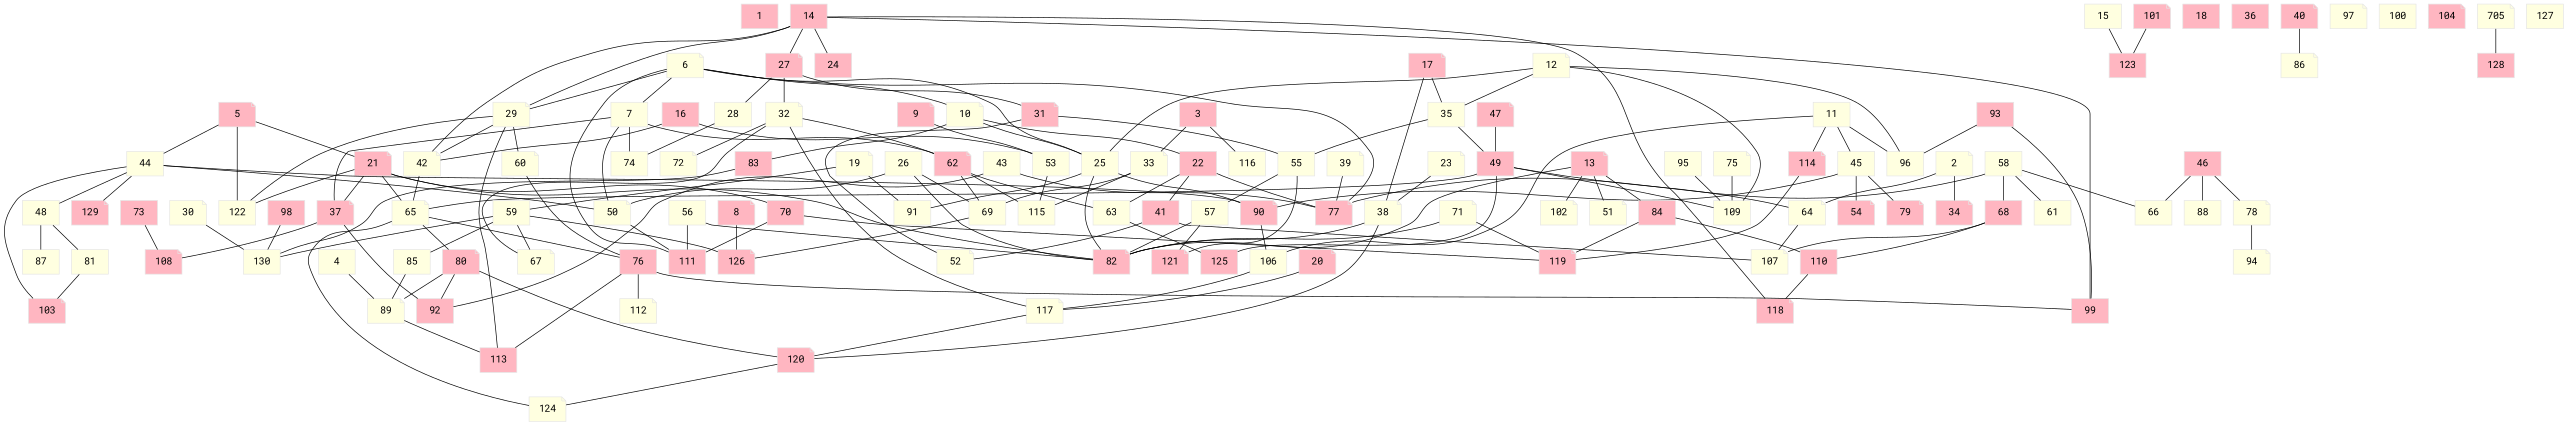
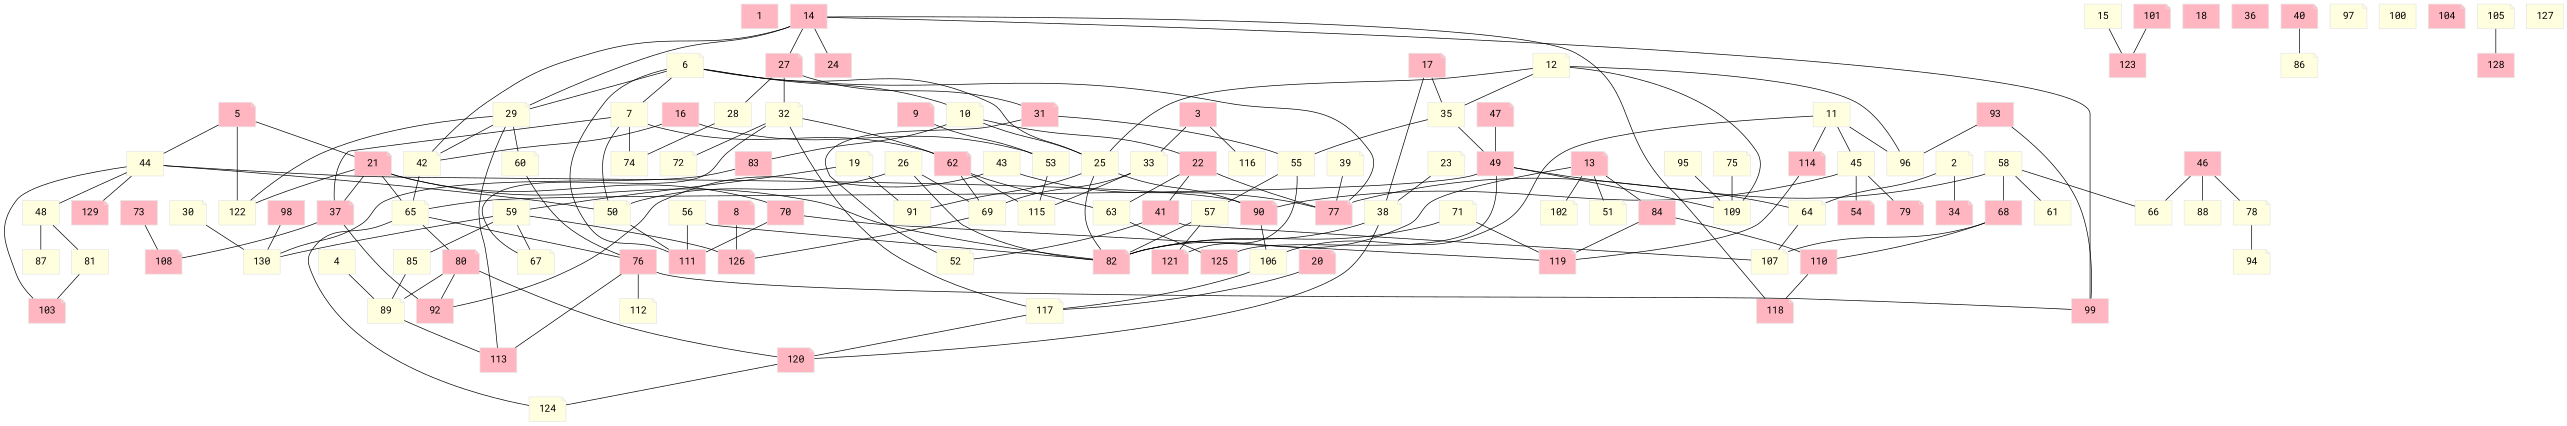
  graph {
    fontname="Roboto Mono"
    node [color=gray90 fillcolor=lightyellow fontname="Roboto Mono" shape=box style=filled]
    edge [fontname="Roboto Mono"]
    1 [fillcolor=lightpink]
    2 [shape=note]
    34 [fillcolor=lightpink shape=note]
    64 [shape=note]
    107 [shape=note]
    98 [fillcolor=lightpink]
    130
    3 [fillcolor=lightpink]
    33 [shape=note]
    116
    69
    115
    89 [shape=note]
    4
    113 [fillcolor=lightpink]
    5 [fillcolor=lightpink shape=note]
    21 [fillcolor=lightpink shape=note]
    44
    122
    37 [fillcolor=lightpink shape=note]
    82 [fillcolor=lightpink shape=note]
    65 [shape=note]
    70 [fillcolor=lightpink]
    50 [shape=note]
    90 [fillcolor=lightpink shape=note]
    48
    103 [fillcolor=lightpink shape=note]
    129 [fillcolor=lightpink shape=note]
    6 [shape=note]
    7
    10 [shape=note]
    25
    29 [shape=note]
    77 [fillcolor=lightpink shape=note]
    111 [fillcolor=lightpink]
    62 [fillcolor=lightpink shape=note]
    74
    22 [fillcolor=lightpink]
    83 [fillcolor=lightpink]
    91
    42 [shape=note]
    60 [shape=note]
    92 [fillcolor=lightpink]
    108 [fillcolor=lightpink shape=note]
    63
    8 [fillcolor=lightpink shape=note]
    126 [fillcolor=lightpink shape=note]
    9 [fillcolor=lightpink shape=note]
    53
    41 [fillcolor=lightpink]
    11
    45
    96
    106
    114 [fillcolor=lightpink shape=note]
    54 [fillcolor=lightpink shape=note]
    79 [fillcolor=lightpink shape=note]
    117 [shape=note]
    119 [fillcolor=lightpink shape=note]
    12 [shape=note]
    35
    109
    55
    49 [fillcolor=lightpink]
    13 [fillcolor=lightpink shape=note]
    51 [shape=note]
    84 [fillcolor=lightpink]
    102 [shape=note]
    110 [fillcolor=lightpink]
    14 [fillcolor=lightpink]
    24 [fillcolor=lightpink]
    27 [fillcolor=lightpink shape=note]
    99 [fillcolor=lightpink]
    118 [fillcolor=lightpink shape=note]
    28
    31 [fillcolor=lightpink shape=note]
    32 [shape=note]
    123 [fillcolor=lightpink]
    15
    16 [fillcolor=lightpink]
    17 [fillcolor=lightpink shape=note]
    38 [shape=note]
    120 [fillcolor=lightpink shape=note]
    18 [fillcolor=lightpink]
    19 [shape=note]
    59
    67 [shape=note]
    85
    20 [fillcolor=lightpink shape=note]
    76 [fillcolor=lightpink]
    80 [fillcolor=lightpink shape=note]
    124 [shape=note]
    52 [shape=note]
    125 [fillcolor=lightpink]
    23 [shape=note]
    26
    72 [shape=note]
    30 [shape=note]
    57
    121 [fillcolor=lightpink shape=note]
    36 [fillcolor=lightpink]
    39 [shape=note]
    40 [fillcolor=lightpink shape=note]
    86 [shape=note]
    43
    81
    87
    46 [fillcolor=lightpink]
    66
    78 [shape=note]
    88
    94 [shape=note]
    47 [fillcolor=lightpink shape=note]
    56
    58
    61
    68 [fillcolor=lightpink]
    112 [shape=note]
    71 [shape=note]
    73 [fillcolor=lightpink]
    75 [shape=note]
    93 [fillcolor=lightpink]
    95
    97 [shape=note]
    100
    101 [fillcolor=lightpink shape=note]
    104 [fillcolor=lightpink shape=note]
-   105 [shape=note label=705]
+   105 [shape=note]
    128 [fillcolor=lightpink]
    127
    2 -- 34
    2 -- 64
    64 -- 107
    98 -- 130
    3 -- 33
    3 -- 116
    33 -- 69
    33 -- 115
    69 -- 126
    89 -- 113
    4 -- 89
    5 -- 21
    5 -- 44
    5 -- 122
    21 -- 122
    21 -- 37
    21 -- 82
    21 -- 65
    21 -- 70
    44 -- 50
    44 -- 90
    44 -- 48
    44 -- 103
    44 -- 129
    37 -- 92
    37 -- 108
    65 -- 76
    65 -- 80
    65 -- 124
    70 -- 111
    70 -- 119
    50 -- 111
    90 -- 106
    48 -- 81
    48 -- 87
    6 -- 7
    6 -- 10
    6 -- 25
    6 -- 29
    6 -- 77
    6 -- 111
    7 -- 37
    7 -- 50
    7 -- 62
    7 -- 74
    10 -- 25
    10 -- 22
    10 -- 83
    25 -- 82
    25 -- 90
    25 -- 91
    29 -- 113
    29 -- 122
    29 -- 42
    29 -- 60
    62 -- 69
    62 -- 115
    62 -- 63
    22 -- 77
    22 -- 63
    22 -- 41
    83 -- 130
    42 -- 65
    60 -- 76
    63 -- 125
    8 -- 126
    9 -- 53
    53 -- 115
    41 -- 107
    41 -- 52
    11 -- 45
    11 -- 96
    11 -- 106
    11 -- 114
    45 -- 90
    45 -- 54
    45 -- 79
    106 -- 117
    114 -- 119
    117 -- 120
    12 -- 25
    12 -- 96
    12 -- 35
    12 -- 109
    35 -- 55
    35 -- 49
    55 -- 57
    55 -- 121
    49 -- 64
    49 -- 65
    49 -- 109
    49 -- 125
    13 -- 82
    13 -- 51
    13 -- 84
    13 -- 102
    84 -- 119
    84 -- 110
    110 -- 118
    14 -- 29
    14 -- 42
    14 -- 24
    14 -- 27
    14 -- 99
    14 -- 118
    27 -- 28
    27 -- 31
    27 -- 32
    28 -- 74
    31 -- 55
    31 -- 52
    32 -- 62
    32 -- 117
    32 -- 67
    32 -- 72
    15 -- 123
    16 -- 42
    16 -- 53
    17 -- 35
    17 -- 38
    38 -- 82
    38 -- 120
    120 -- 124
    19 -- 91
    19 -- 59
    59 -- 130
    59 -- 126
    59 -- 67
    59 -- 85
    85 -- 89
    20 -- 117
    76 -- 113
    76 -- 99
    76 -- 112
    80 -- 89
    80 -- 92
    80 -- 120
    23 -- 38
    26 -- 69
    26 -- 82
    26 -- 50
    30 -- 130
    57 -- 82
    57 -- 121
    39 -- 77
    40 -- 86
    43 -- 77
    43 -- 92
    81 -- 103
    46 -- 66
    46 -- 78
    46 -- 88
    78 -- 94
    47 -- 49
    56 -- 82
    56 -- 111
    58 -- 77
    58 -- 66
    58 -- 61
    58 -- 68
    68 -- 107
    68 -- 110
    71 -- 82
    71 -- 119
    73 -- 108
    75 -- 109
    93 -- 96
    93 -- 99
    95 -- 109
    101 -- 123
    105 -- 128
  }
